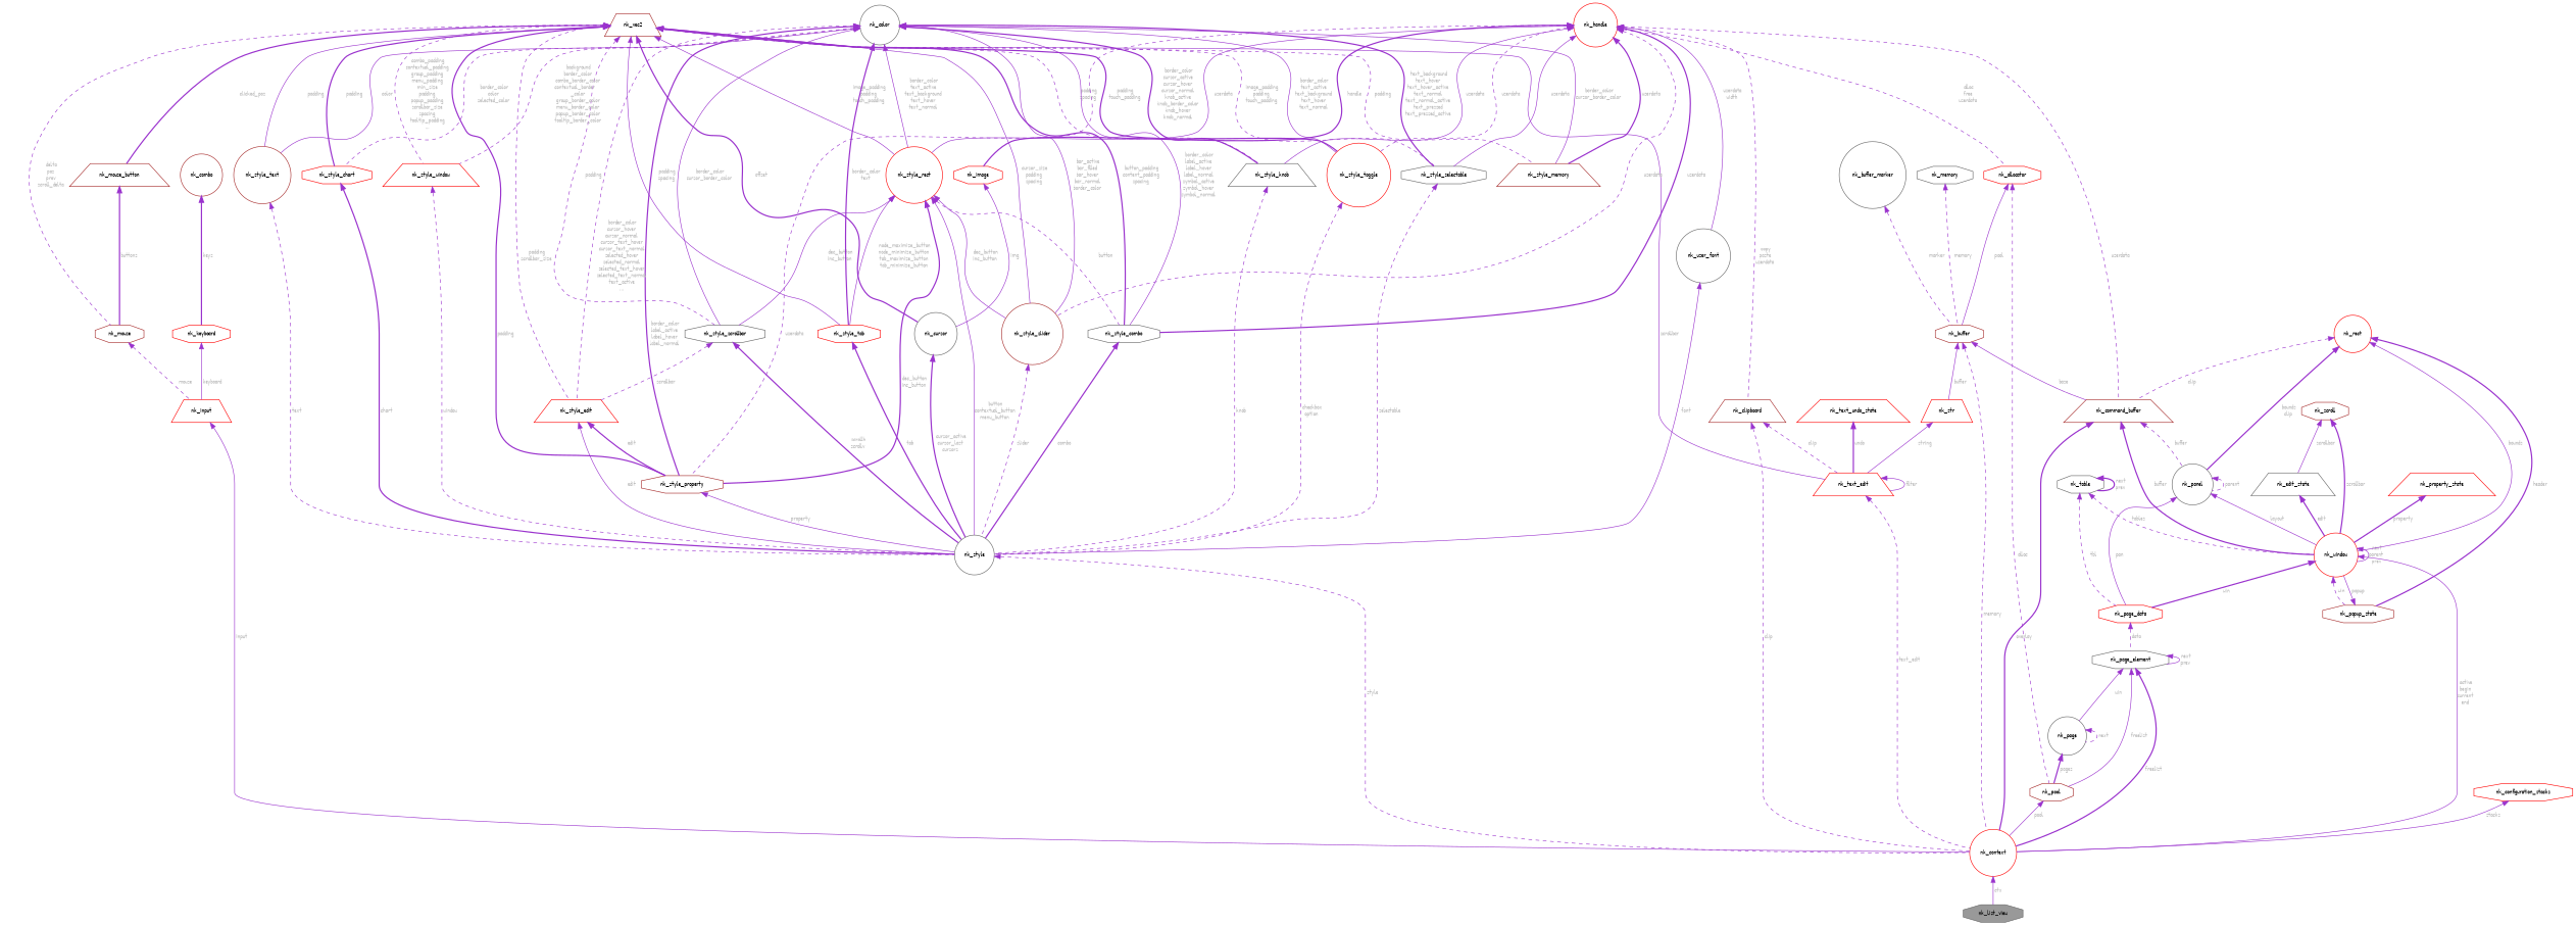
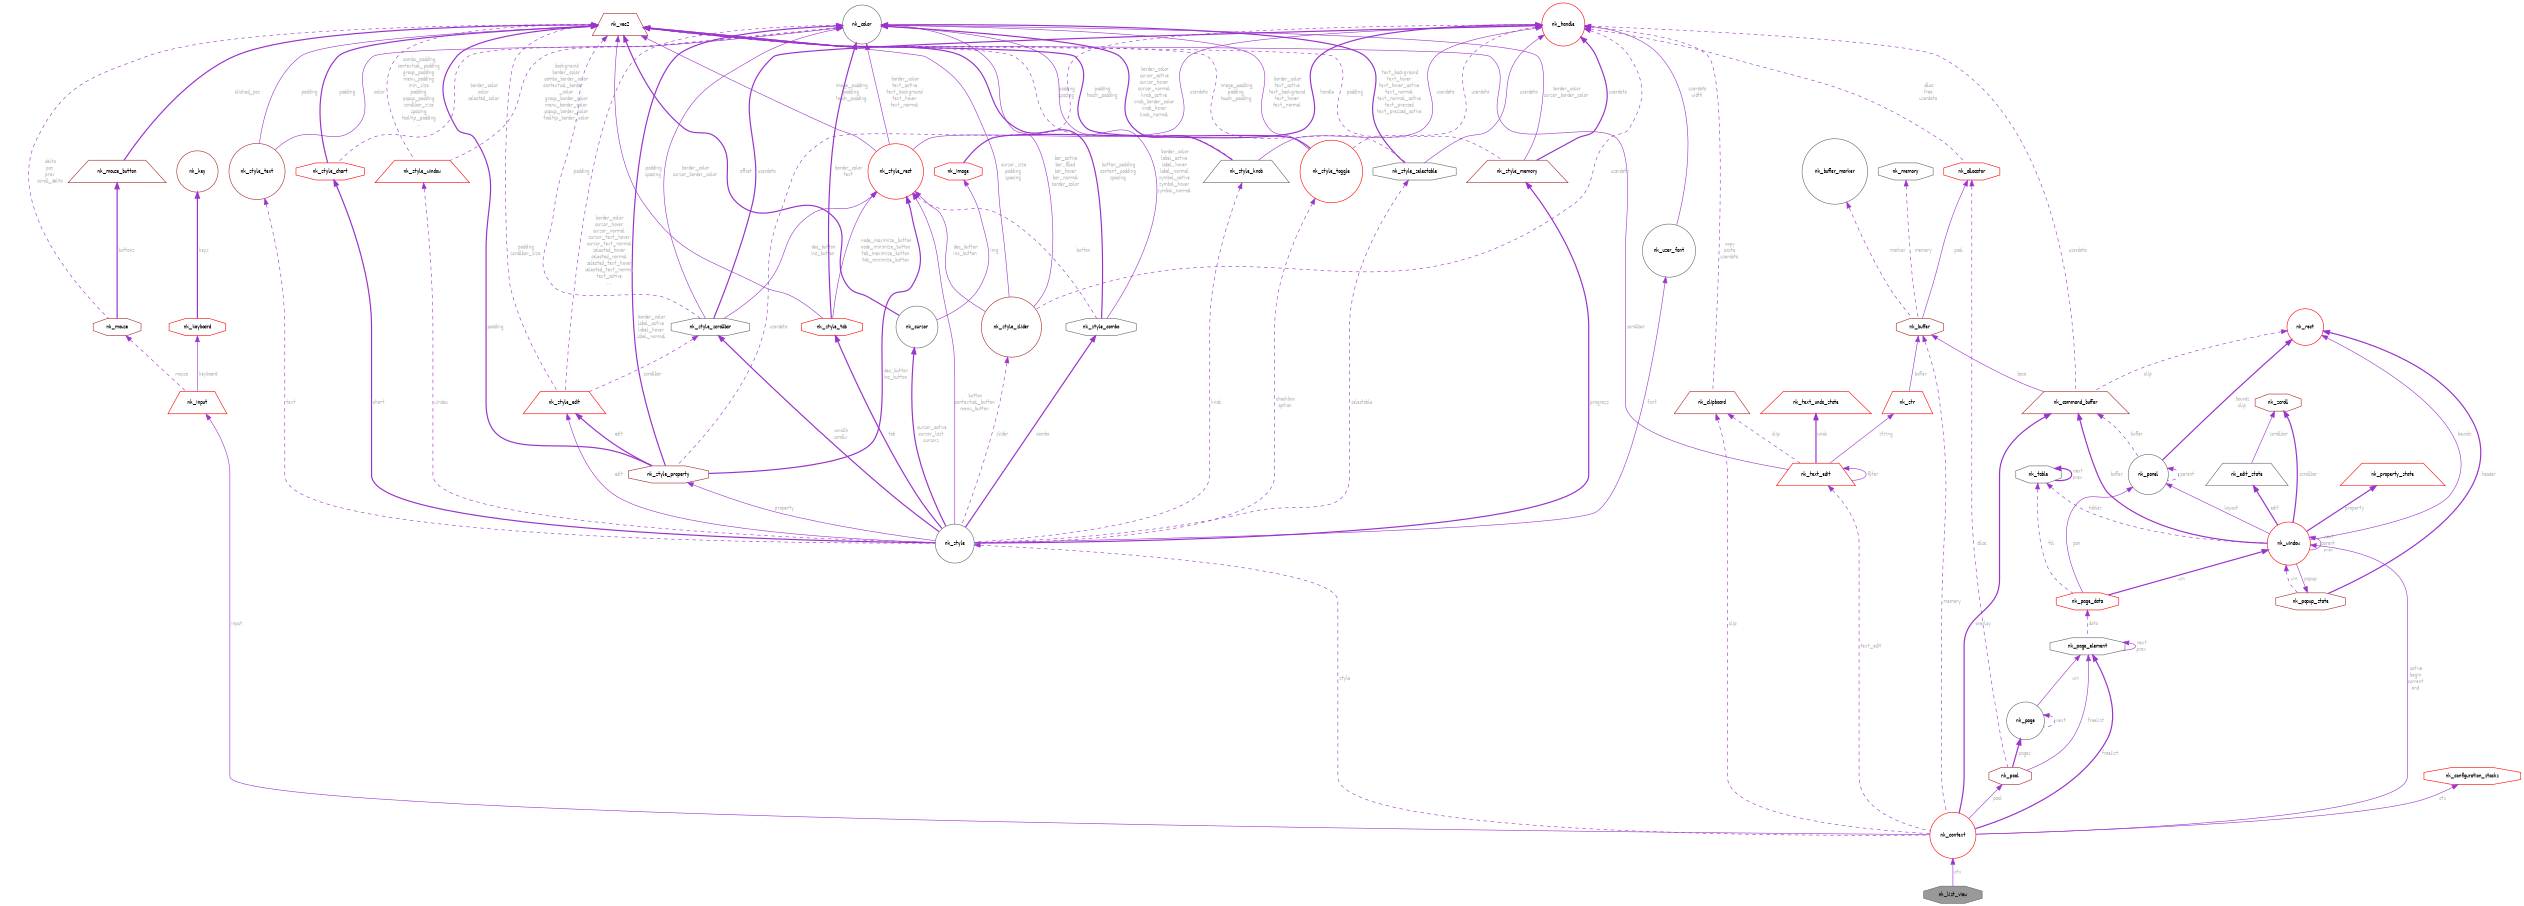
  digraph {
    fontname="Patrick Hand"
    rankdir=TB
    node [color=red fillcolor=white fontname="Patrick Hand" fontsize=10 shape=octagon style=filled]
    edge [color=darkorchid3 dir=back fontcolor=grey fontname="Patrick Hand" fontsize=10 labelfontname=Helvetica labelfontsize=10 style=solid]
    n1 [color=gray40 fillcolor=grey60 fontcolor=black height=0.2 label=nk_list_view width=0.4]
    n2 [height=0.2 label=nk_context shape=circle width=0.4]
    n3 [height=0.2 label=nk_input shape=trapezium width=0.4]
    n4 [height=0.2 label=nk_keyboard width=0.4]
-   n5 [color=brown height=0.2 label=nk_combo shape=circle width=0.4]
+   n5 [color=brown height=0.2 label=nk_key shape=circle width=0.4]
    n6 [color=brown height=0.2 label=nk_mouse width=0.4]
    n7 [color=brown height=0.2 label=nk_mouse_button shape=trapezium width=0.4]
    n8 [color=brown height=0.2 label=nk_vec2 shape=trapezium width=0.4]
    n9 [color=gray40 height=0.2 label=nk_cursor shape=circle width=0.4]
    n10 [color=brown height=0.2 label=nk_style_text shape=circle width=0.4]
    n11 [height=0.2 label=nk_style_rect shape=circle width=0.4]
    n12 [height=0.2 label=nk_style_toggle shape=circle width=0.4]
    n13 [color=gray40 height=0.2 label=nk_style_selectable width=0.4]
    n14 [color=brown height=0.2 label=nk_style_slider shape=circle width=0.4]
    n15 [color=gray40 height=0.2 label=nk_style_knob shape=trapezium width=0.4]
    n16 [color=brown height=0.2 label=nk_style_memory shape=trapezium width=0.4]
    n17 [color=brown height=0.2 label=nk_style_property width=0.4]
    n18 [height=0.2 label=nk_style_edit shape=trapezium width=0.4]
    n19 [color=gray40 height=0.2 label=nk_style_scrollbar width=0.4]
    n20 [height=0.2 label=nk_style_chart width=0.4]
    n21 [height=0.2 label=nk_style_tab width=0.4]
    n22 [color=gray40 height=0.2 label=nk_style_combo width=0.4]
    n23 [height=0.2 label=nk_style_window shape=trapezium width=0.4]
    n24 [height=0.2 label=nk_text_edit shape=trapezium width=0.4]
    n25 [color=gray40 height=0.2 label=nk_style shape=circle width=0.4]
    n26 [color=gray40 height=0.2 label=nk_user_font shape=circle width=0.4]
    n27 [height=0.2 label=nk_handle shape=circle width=0.4]
    n28 [height=0.2 label=nk_image width=0.4]
    n29 [height=0.2 label=nk_allocator width=0.4]
    n30 [color=brown height=0.2 label=nk_clipboard shape=trapezium width=0.4]
    n31 [color=brown height=0.2 label=nk_command_buffer shape=trapezium width=0.4]
    n32 [color=brown height=0.2 label=nk_buffer width=0.4]
    n33 [color=brown height=0.2 label=nk_pool width=0.4]
    n34 [color=gray40 height=0.2 label=nk_panel shape=circle width=0.4]
    n35 [height=0.2 label=nk_window shape=circle width=0.4]
    n36 [color=gray40 height=0.2 label=nk_color shape=circle width=0.4]
    n37 [height=0.2 label=nk_str shape=trapezium width=0.4]
    n38 [color=gray40 height=0.2 label=nk_buffer_marker shape=circle width=0.4]
    n39 [color=gray40 height=0.2 label=nk_memory width=0.4]
    n40 [height=0.2 label=nk_configuration_stacks width=0.4]
    n41 [height=0.2 label=nk_text_undo_state shape=trapezium width=0.4]
    n42 [height=0.2 label=nk_page_data width=0.4]
    n43 [color=brown height=0.2 label=nk_popup_state width=0.4]
    n44 [height=0.2 label=nk_rect shape=circle width=0.4]
    n45 [color=gray40 height=0.2 label=nk_page shape=circle width=0.4]
    n46 [color=gray40 height=0.2 label=nk_page_element width=0.4]
    n47 [color=gray40 height=0.2 label=nk_table width=0.4]
    n48 [color=brown height=0.2 label=nk_scroll width=0.4]
    n49 [color=gray40 height=0.2 label=nk_edit_state shape=trapezium width=0.4]
    n50 [height=0.2 label=nk_property_state shape=trapezium width=0.4]
    n2 -> n1 [label=" ctx"]
    n3 -> n2 [label=" input"]
    n4 -> n3 [label=" keyboard"]
    n5 -> n4 [label=" keys" style=bold]
    n6 -> n3 [label=" mouse" style=dashed]
    n7 -> n6 [label=" buttons" style=bold]
    n8 -> n6 [label=" delta\npos\nprev\nscroll_delta" style=dashed]
    n8 -> n7 [label=" clicked_pos" style=bold]
    n8 -> n9 [label=" offset" style=bold]
    n8 -> n10 [label=" padding"]
    n8 -> n11 [label=" image_padding\npadding\ntouch_padding"]
    n8 -> n12 [label=" padding\ntouch_padding" style=bold]
    n8 -> n13 [label=" image_padding\npadding\ntouch_padding" style=dashed]
    n8 -> n14 [label=" cursor_size\npadding\nspacing"]
    n8 -> n15 [label=" padding\nspacing" style=dashed]
    n8 -> n16 [label=" padding" style=dashed]
    n8 -> n17 [label=" padding" style=bold]
    n8 -> n18 [label=" padding\nscrollbar_size" style=dashed]
    n8 -> n19 [label=" padding" style=dashed]
    n8 -> n20 [label=" padding" style=bold]
    n8 -> n21 [label=" padding\nspacing"]
    n8 -> n22 [label=" button_padding\ncontent_padding\nspacing" style=bold]
    n8 -> n23 [label=" combo_padding\ncontextual_padding\ngroup_padding\nmenu_padding\nmin_size\npadding\npopup_padding\nscrollbar_size\nspacing\ntooltip_padding\n..." style=dashed]
    n8 -> n24 [label=" scrollbar"]
    n9 -> n25 [label=" cursor_active\ncursor_last\ncursors" style=bold]
    n10 -> n25 [label=" text" style=dashed]
    n11 -> n14 [label=" dec_button\ninc_button"]
    n11 -> n17 [label=" dec_button\ninc_button" style=bold]
    n11 -> n19 [label=" dec_button\ninc_button"]
    n11 -> n21 [label=" node_maximize_button\nnode_minimize_button\ntab_maximize_button\ntab_minimize_button"]
    n11 -> n22 [label=" button" style=dashed]
    n11 -> n25 [label=" button\ncontextual_button\nmenu_button"]
    n12 -> n25 [label=" checkbox\noption" style=dashed]
    n13 -> n25 [label=" selectable" style=dashed]
    n14 -> n25 [label=" slider" style=dashed]
    n15 -> n25 [label=" knob" style=dashed]
+   n16 -> n25 [label=" progress" style=bold]
    n17 -> n25 [label=" property"]
    n18 -> n17 [label=" edit" style=bold]
    n18 -> n25 [label=" edit"]
    n19 -> n18 [label=" scrollbar" style=dashed]
    n19 -> n25 [label=" scrollh\nscrollv" style=bold]
    n20 -> n25 [label=" chart" style=bold]
    n21 -> n25 [label=" tab" style=bold]
    n22 -> n25 [label=" combo" style=bold]
    n23 -> n25 [label=" window" style=dashed]
    n24 -> n2 [label=" text_edit" style=dashed]
    n24 -> n24 [label=" filter"]
    n25 -> n2 [label=" style" style=dashed]
    n26 -> n25 [label=" font"]
    n27 -> n11 [label=" userdata"]
    n27 -> n12 [label=" userdata" style=dashed]
    n27 -> n13 [label=" userdata"]
    n27 -> n14 [label=" userdata" style=dashed]
    n27 -> n15 [label=" userdata"]
    n27 -> n16 [label=" userdata" style=bold]
    n27 -> n17 [label=" userdata" style=dashed]
-   n27 -> n22 [label=" userdata" style=bold]
+   n27 -> n19 [label=" userdata" style=bold]
    n27 -> n26 [label=" userdata\nwidth"]
    n27 -> n28 [label=" handle" style=bold]
    n27 -> n29 [label=" alloc\nfree\nuserdata" style=dashed]
    n27 -> n30 [label=" copy\npaste\nuserdata" style=dashed]
    n27 -> n31 [label=" userdata" style=dashed]
    n28 -> n9 [label=" img"]
    n29 -> n32 [label=" pool"]
    n29 -> n33 [label=" alloc" style=dashed]
    n30 -> n2 [label=" clip" style=dashed]
    n30 -> n24 [label=" clip" style=dashed]
    n31 -> n2 [label=" overlay" style=bold]
    n31 -> n34 [label=" buffer" style=dashed]
    n31 -> n35 [label=" buffer" style=bold]
    n32 -> n2 [label=" memory" style=dashed]
    n32 -> n31 [label=" base"]
    n32 -> n37 [label=" buffer"]
    n33 -> n2 [label=" pool"]
    n34 -> n34 [label=" parent" style=dashed]
    n34 -> n35 [label=" layout"]
    n34 -> n42 [label=" pan"]
    n35 -> n2 [label=" active\nbegin\ncurrent\nend"]
    n35 -> n35 [label=" next\nparent\nprev"]
    n35 -> n42 [label=" win" style=bold]
    n35 -> n43 [label=" win" style=dashed]
    n36 -> n10 [label=" color"]
    n36 -> n11 [label=" border_color\ntext_active\ntext_background\ntext_hover\ntext_normal"]
    n36 -> n12 [label=" border_color\ntext_active\ntext_background\ntext_hover\ntext_normal"]
    n36 -> n13 [label=" text_background\ntext_hover\ntext_hover_active\ntext_normal\ntext_normal_active\ntext_pressed\ntext_pressed_active" style=bold]
    n36 -> n14 [label=" bar_active\nbar_filled\nbar_hover\nbar_normal\nborder_color"]
    n36 -> n15 [label=" border_color\ncursor_active\ncursor_hover\ncursor_normal\nknob_active\nknob_border_color\nknob_hover\nknob_normal" style=bold]
    n36 -> n16 [label=" border_color\ncursor_border_color"]
    n36 -> n17 [label=" border_color\nlabel_active\nlabel_hover\nlabel_normal" style=bold]
    n36 -> n18 [label=" border_color\ncursor_hover\ncursor_normal\ncursor_text_hover\ncursor_text_normal\nselected_hover\nselected_normal\nselected_text_hover\nselected_text_normal\ntext_active\n..." style=dashed]
    n36 -> n19 [label=" border_color\ncursor_border_color"]
    n36 -> n20 [label=" border_color\ncolor\nselected_color" style=dashed]
    n36 -> n21 [label=" border_color\ntext" style=bold]
    n36 -> n22 [label=" border_color\nlabel_active\nlabel_hover\nlabel_normal\nsymbol_active\nsymbol_hover\nsymbol_normal"]
    n36 -> n23 [label=" background\nborder_color\ncombo_border_color\ncontextual_border\l_color\ngroup_border_color\nmenu_border_color\npopup_border_color\ntooltip_border_color" style=dashed]
    n37 -> n24 [label=" string"]
    n38 -> n32 [label=" marker" style=dashed]
    n39 -> n32 [label=" memory" style=dashed]
-   n40 -> n2 [label=" stacks"]
+   n40 -> n2 [label=" ctx"]
    n41 -> n24 [label=" undo" style=bold]
    n42 -> n46 [label=" data" style=dashed]
    n43 -> n35 [label=" popup"]
    n44 -> n31 [label=" clip" style=dashed]
    n44 -> n34 [label=" bounds\nclip" style=bold]
    n44 -> n35 [label=" bounds"]
    n44 -> n43 [label=" header" style=bold]
    n45 -> n33 [label=" pages" style=bold]
    n45 -> n45 [label=" next" style=dashed]
    n46 -> n2 [label=" freelist" style=bold]
    n46 -> n33 [label=" freelist"]
    n46 -> n45 [label=" win"]
    n46 -> n46 [label=" next\nprev"]
    n47 -> n35 [label=" tables" style=dashed]
    n47 -> n42 [label=" tbl" style=dashed]
    n47 -> n47 [label=" next\nprev" style=bold]
    n48 -> n35 [label=" scrollbar" style=bold]
    n48 -> n49 [label=" scrollbar"]
    n49 -> n35 [label=" edit" style=bold]
    n50 -> n35 [label=" property" style=bold]
  }
